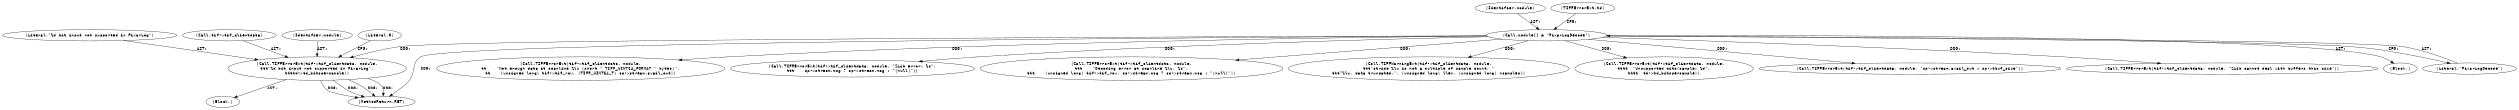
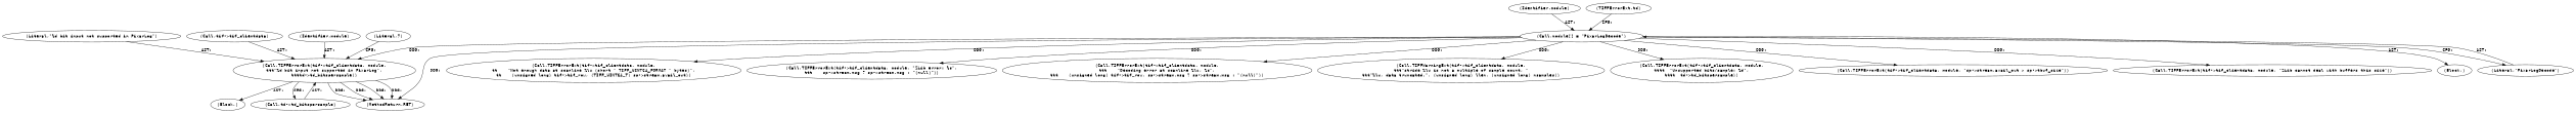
  digraph {
    fontname="DejaVu Sans Mono"
    node [fontname="DejaVu Sans Mono"]
    edge [fontname="DejaVu Sans Mono"]
    n1 [label="(Call,TIFFErrorExt(tif->tif_clientdata, module,\n\t\t\t\"%d bit input not supported in PixarLog\",\n\t\t\ttd->td_bitspersample))"]
    n2 [label="(Block,)"]
+   n3 [label="(Call,td->td_bitspersample)"]
    n4 [label="(MethodReturn,RET)"]
    n5 [label="(Call,module[] = \"PixarLogDecode\")"]
    n6 [label="(Call,TIFFErrorExt(tif->tif_clientdata, module,\n\t\t    \"Not enough data at scanline %lu (short \" TIFF_UINT64_FORMAT \" bytes)\",\n\t\t    (unsigned long) tif->tif_row, (TIFF_UINT64_T) sp->stream.avail_out))"]
    n7 [label="(Call,TIFFErrorExt(tif->tif_clientdata, module, \"ZLib error: %s\",\n\t\t\t    sp->stream.msg ? sp->stream.msg : \"(null)\"))"]
    n8 [label="(Call,TIFFErrorExt(tif->tif_clientdata, module,\n\t\t\t    \"Decoding error at scanline %lu, %s\",\n\t\t\t    (unsigned long) tif->tif_row, sp->stream.msg ? sp->stream.msg : \"(null)\"))"]
    n9 [label="(Call,TIFFWarningExt(tif->tif_clientdata, module,\n\t\t\t\"stride %lu is not a multiple of sample count, \"\n\t\t\t\"%lu, data truncated.\", (unsigned long) llen, (unsigned long) nsamples))"]
    n10 [label="(Call,TIFFErrorExt(tif->tif_clientdata, module,\n\t\t\t\t  \"Unsupported bits/sample: %d\",\n\t\t\t\t  td->td_bitspersample))"]
    n11 [label="(Call,TIFFErrorExt(tif->tif_clientdata, module, \"sp->stream.avail_out > sp->tbuf_size\"))"]
    n12 [label="(Call,TIFFErrorExt(tif->tif_clientdata, module, \"ZLib cannot deal with buffers this size\"))"]
    n13 [label="(Block,)"]
    n14 [label="(Literal,\"PixarLogDecode\")"]
    n15 [label="(Literal,\"%d bit input not supported in PixarLog\")"]
    n16 [label="(Call,tif->tif_clientdata)"]
    n17 [label="(Identifier,module)"]
    n18 [label="(Identifier,module)"]
-   n19 [label="(Literal,0)"]
+   n19 [label="(Literal,7)"]
    n20 [label="(TIFFErrorExt,td)"]
    n1 -> n2 [label="AST: "]
+   n1 -> n3 [label="CFG: "]
    n1 -> n4 [label="DDG: "]
    n1 -> n4 [label="DDG: "]
    n1 -> n4 [label="DDG: "]
    n1 -> n4 [label="DDG: "]
+   n3 -> n1 [label="AST: "]
    n5 -> n1 [label="DDG: "]
    n5 -> n4 [label="DDG: "]
    n5 -> n6 [label="DDG: "]
    n5 -> n7 [label="DDG: "]
    n5 -> n8 [label="DDG: "]
    n5 -> n9 [label="DDG: "]
    n5 -> n10 [label="DDG: "]
    n5 -> n11 [label="DDG: "]
    n5 -> n12 [label="DDG: "]
    n5 -> n13 [label="AST: "]
    n5 -> n14 [label="CFG: "]
    n14 -> n5 [label="AST: "]
    n15 -> n1 [label="AST: "]
    n16 -> n1 [label="AST: "]
    n17 -> n5 [label="AST: "]
    n18 -> n1 [label="AST: "]
    n19 -> n1 [label="CFG: "]
    n20 -> n5 [label="CFG: "]
  }
